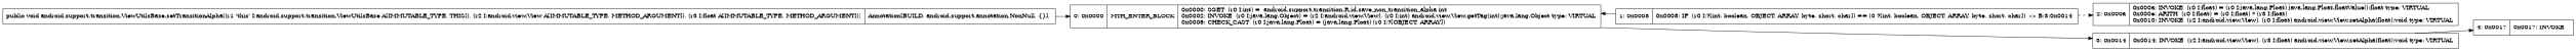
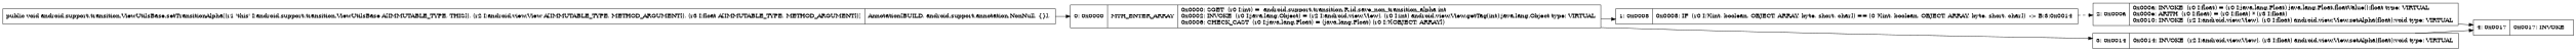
  digraph {
    rankdir=LR
    node [shape=record]
-   n1 [label="{0\:\ 0x0000|MTH_ENTER_BLOCK\l|0x0000: SGET  (r0 I:int) =  android.support.transition.R.id.save_non_transition_alpha int \l0x0002: INVOKE  (r0 I:java.lang.Object) = (r2 I:android.view.View), (r0 I:int) android.view.View.getTag(int):java.lang.Object type: VIRTUAL \l0x0006: CHECK_CAST  (r0 I:java.lang.Float) = (java.lang.Float) (r0 I:?[OBJECT, ARRAY]) \l}"]
+   n1 [label="{0\:\ 0x0000|MTH_ENTER_ARRAY\l|0x0000: SGET  (r0 I:int) =  android.support.transition.R.id.save_non_transition_alpha int \l0x0002: INVOKE  (r0 I:java.lang.Object) = (r2 I:android.view.View), (r0 I:int) android.view.View.getTag(int):java.lang.Object type: VIRTUAL \l0x0006: CHECK_CAST  (r0 I:java.lang.Float) = (java.lang.Float) (r0 I:?[OBJECT, ARRAY]) \l}"]
    n2 [label="{1\:\ 0x0008|0x0008: IF  (r0 I:?[int, boolean, OBJECT, ARRAY, byte, short, char]) == (0 ?[int, boolean, OBJECT, ARRAY, byte, short, char])  \-\> B:3:0x0014 \l}"]
    n3 [label="{3\:\ 0x0014|0x0014: INVOKE  (r2 I:android.view.View), (r3 I:float) android.view.View.setAlpha(float):void type: VIRTUAL \l}"]
    n4 [label="{2\:\ 0x000a|0x000a: INVOKE  (r0 I:float) = (r0 I:java.lang.Float) java.lang.Float.floatValue():float type: VIRTUAL \l0x000e: ARITH  (r0 I:float) = (r0 I:float) * (r3 I:float) \l0x0010: INVOKE  (r2 I:android.view.View), (r0 I:float) android.view.View.setAlpha(float):void type: VIRTUAL \l}"]
    n5 [label="{4\:\ 0x0017|0x0017: INVOKE   \l}"]
    n6 [label="{public void android.support.transition.ViewUtilsBase.setTransitionAlpha((r1 'this' I:android.support.transition.ViewUtilsBase A[IMMUTABLE_TYPE, THIS]), (r2 I:android.view.View A[IMMUTABLE_TYPE, METHOD_ARGUMENT]), (r3 I:float A[IMMUTABLE_TYPE, METHOD_ARGUMENT]))  | Annotation[BUILD, android.support.annotation.NonNull, \{\}], \l}"]
-   n2 -> n1
+   n1 -> n2
    n1 -> n3
    n2 -> n4 [style=dashed]
    n3 -> n5
+   n4 -> n5
    n6 -> n1
  }
